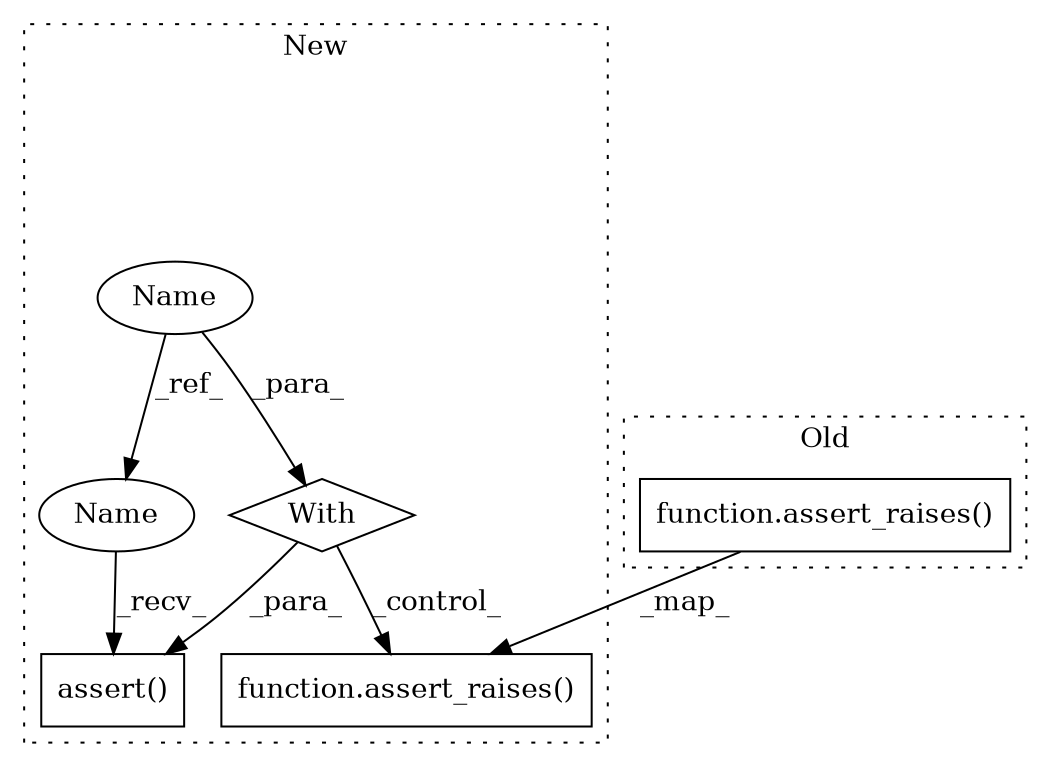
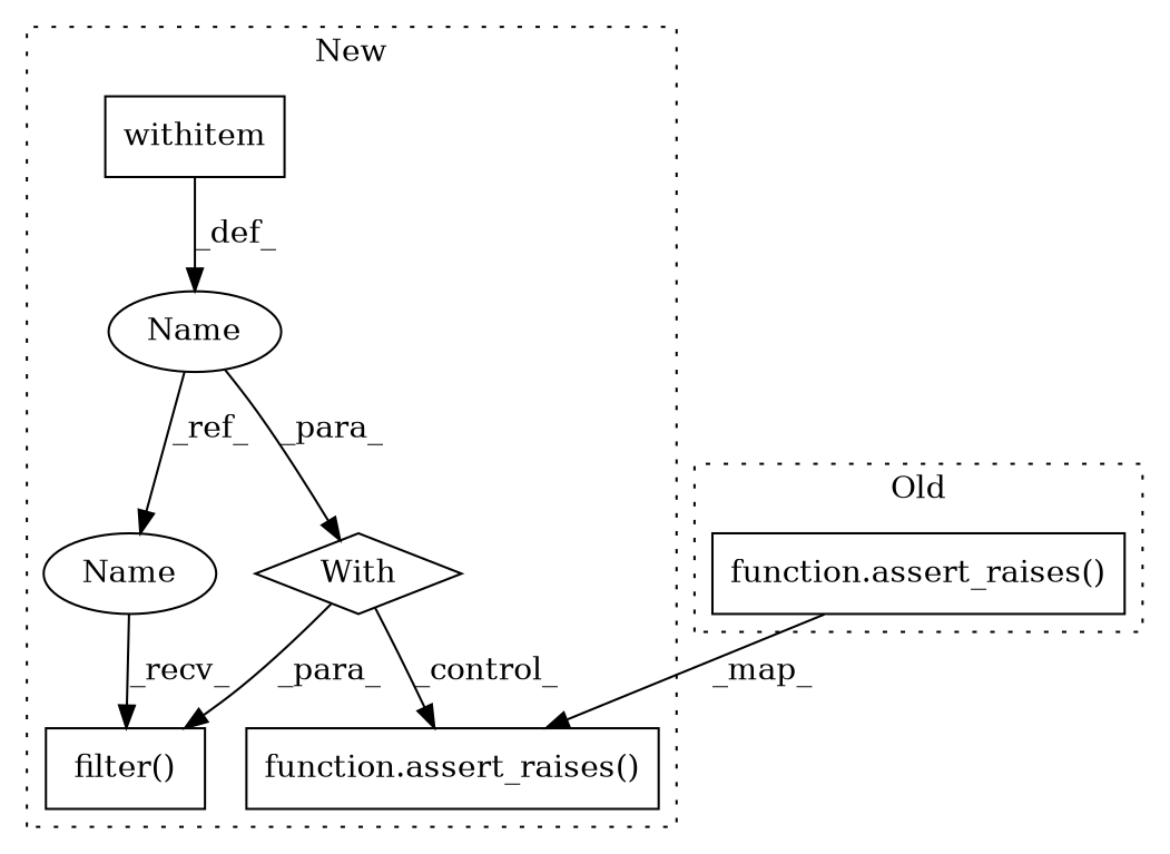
  digraph {
    node [a=75 l="14,1" shape=box]
    n1 [label="function.assert_raises()" s="3586,3621"]
    n2 [a=39 l="5,23" label=With s="3444,3466" shape=diamond]
+   n3 [a=49 l=17 label=withitem s=3449]
    n4 [a=87 l=3 label=Name s=3472 shape=ellipse]
-   n5 [l="11,1" label="assert()" s="3489,3518"]
+   n5 [l="11,1" label="filter()" s="3489,3518"]
    n6 [a=87 l=3 label=Name s=3489 shape=ellipse]
    n7 [label="function.assert_raises()" s="2900,2935"]
    subgraph cluster_1 {
      label=New
      style=dotted
      n1
      n2
+     n3
      n4
      n5
      n6
    }
    subgraph cluster_2 {
      label=Old
      style=dotted
      n7
    }
    n2 -> n1 [label=_control_]
    n2 -> n5 [label=_para_]
+   n3 -> n4 [label=_def_]
    n4 -> n2 [label=_para_]
    n4 -> n6 [label=_ref_]
    n6 -> n5 [label=_recv_]
    n7 -> n1 [label=_map_]
  }
